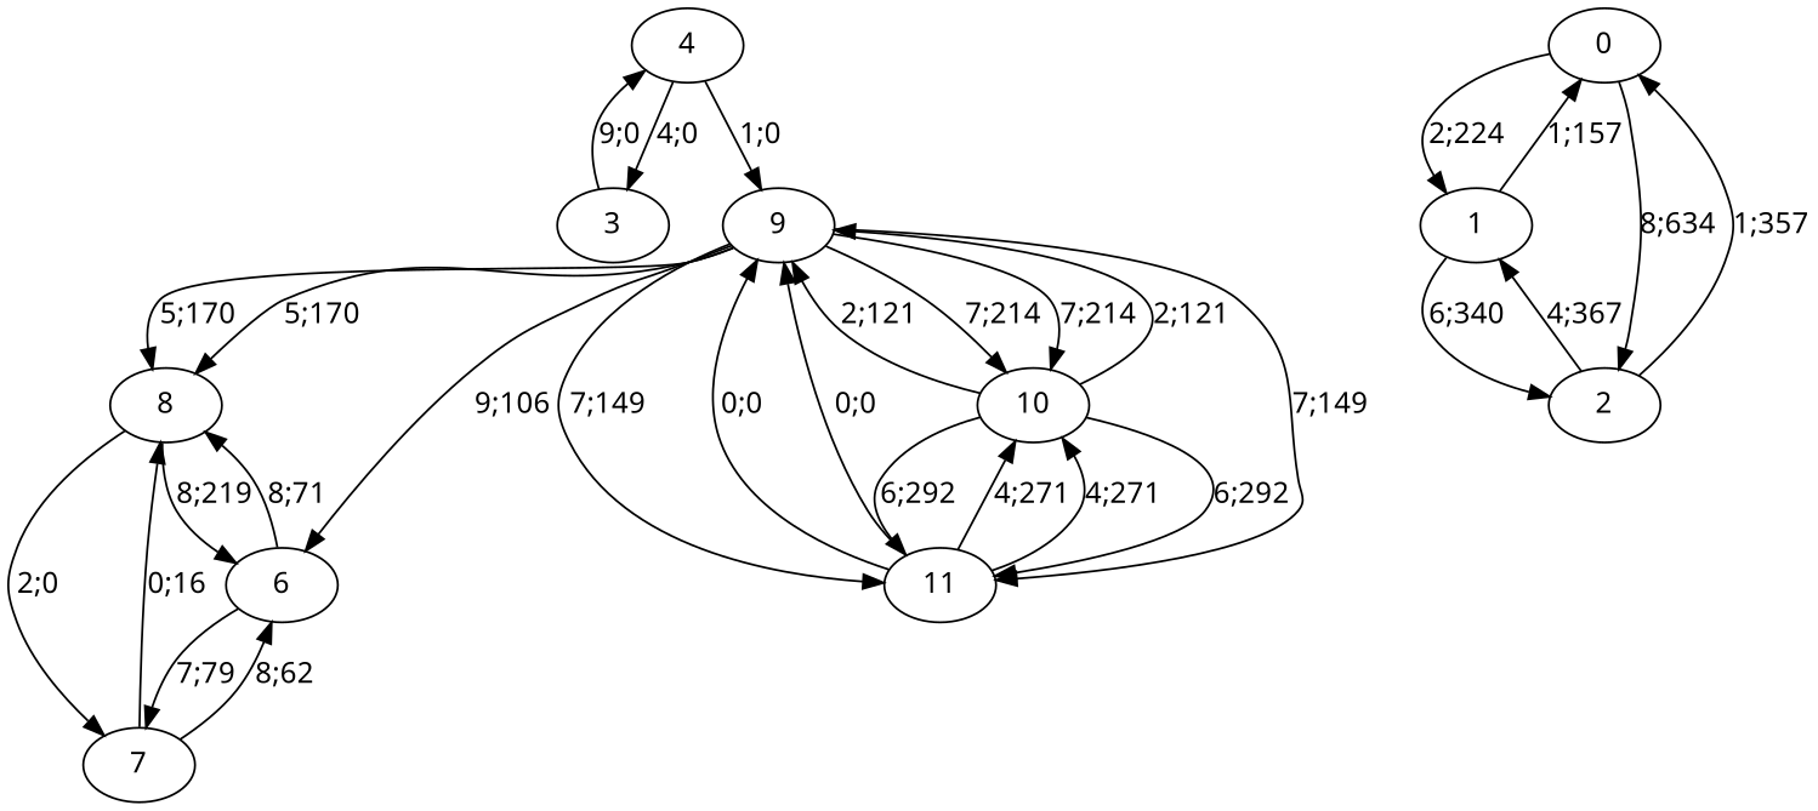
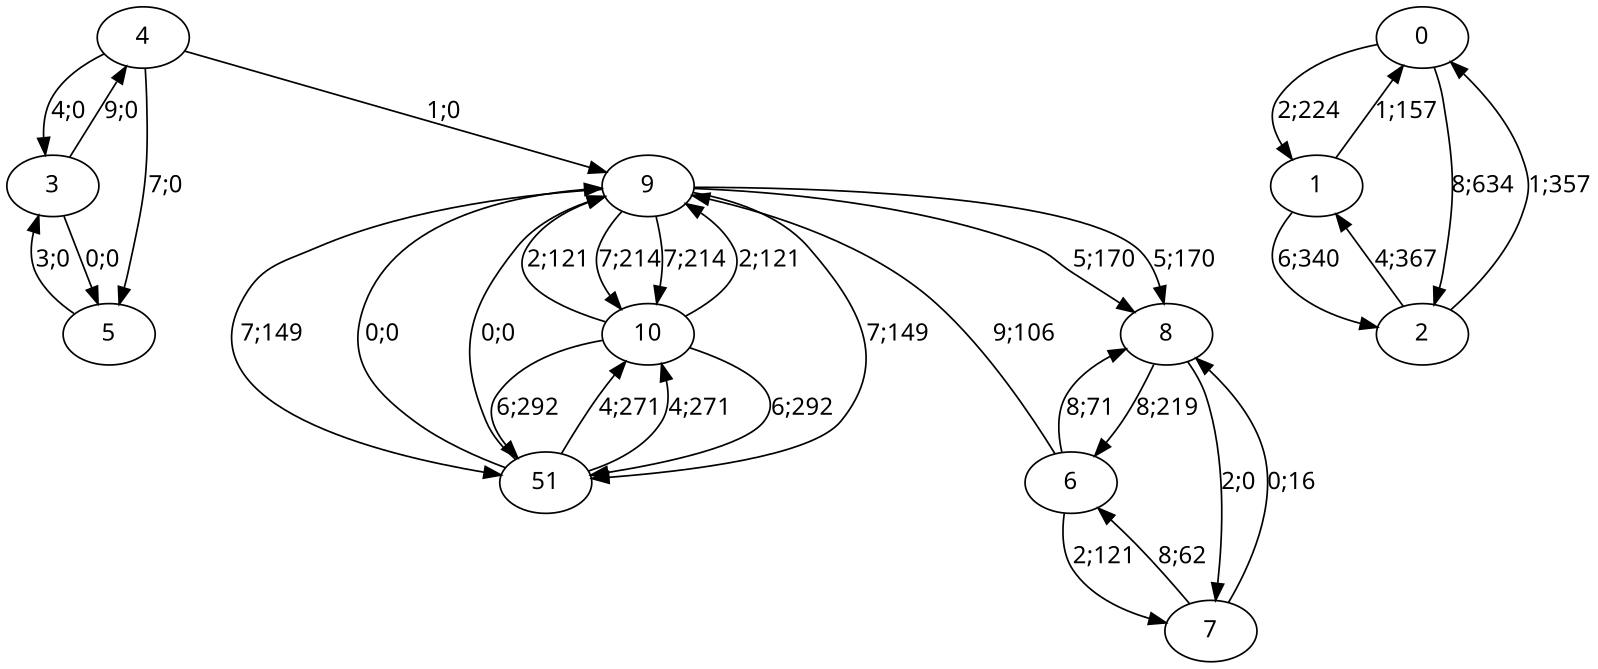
  digraph {
    fontname="Noto Sans"
    node [fontname="Noto Sans"]
    edge [color=black fontname="Noto Sans"]
    9
    8
    10
-   11
+   11 [label=51]
    6
    7
    3
    4
+   5
    0
    1
    2
    9 -> 8 [label="5;170"]
    9 -> 8 [label="5;170"]
    9 -> 10 [label="7;214"]
    9 -> 10 [label="7;214"]
    9 -> 11 [label="7;149"]
    9 -> 11 [label="7;149"]
    8 -> 6 [label="8;219"]
    8 -> 7 [label="2;0"]
    10 -> 9 [label="2;121"]
    10 -> 9 [label="2;121"]
    10 -> 11 [label="6;292"]
    10 -> 11 [label="6;292"]
    11 -> 9 [label="0;0"]
    11 -> 9 [label="0;0"]
    11 -> 10 [label="4;271"]
    11 -> 10 [label="4;271"]
-   9 -> 6 [label="9;106"]
+   6 -> 9 [label="9;106"]
    6 -> 8 [label="8;71"]
-   6 -> 7 [label="7;79"]
+   6 -> 7 [label="2;121"]
    7 -> 8 [label="0;16"]
    7 -> 6 [label="8;62"]
    3 -> 4 [label="9;0"]
+   3 -> 5 [label="0;0"]
    4 -> 9 [label="1;0"]
    4 -> 3 [label="4;0"]
+   4 -> 5 [label="7;0"]
+   5 -> 3 [label="3;0"]
    0 -> 1 [label="2;224"]
    0 -> 2 [label="8;634"]
    1 -> 0 [label="1;157"]
    1 -> 2 [label="6;340"]
    2 -> 0 [label="1;357"]
    2 -> 1 [label="4;367"]
  }
